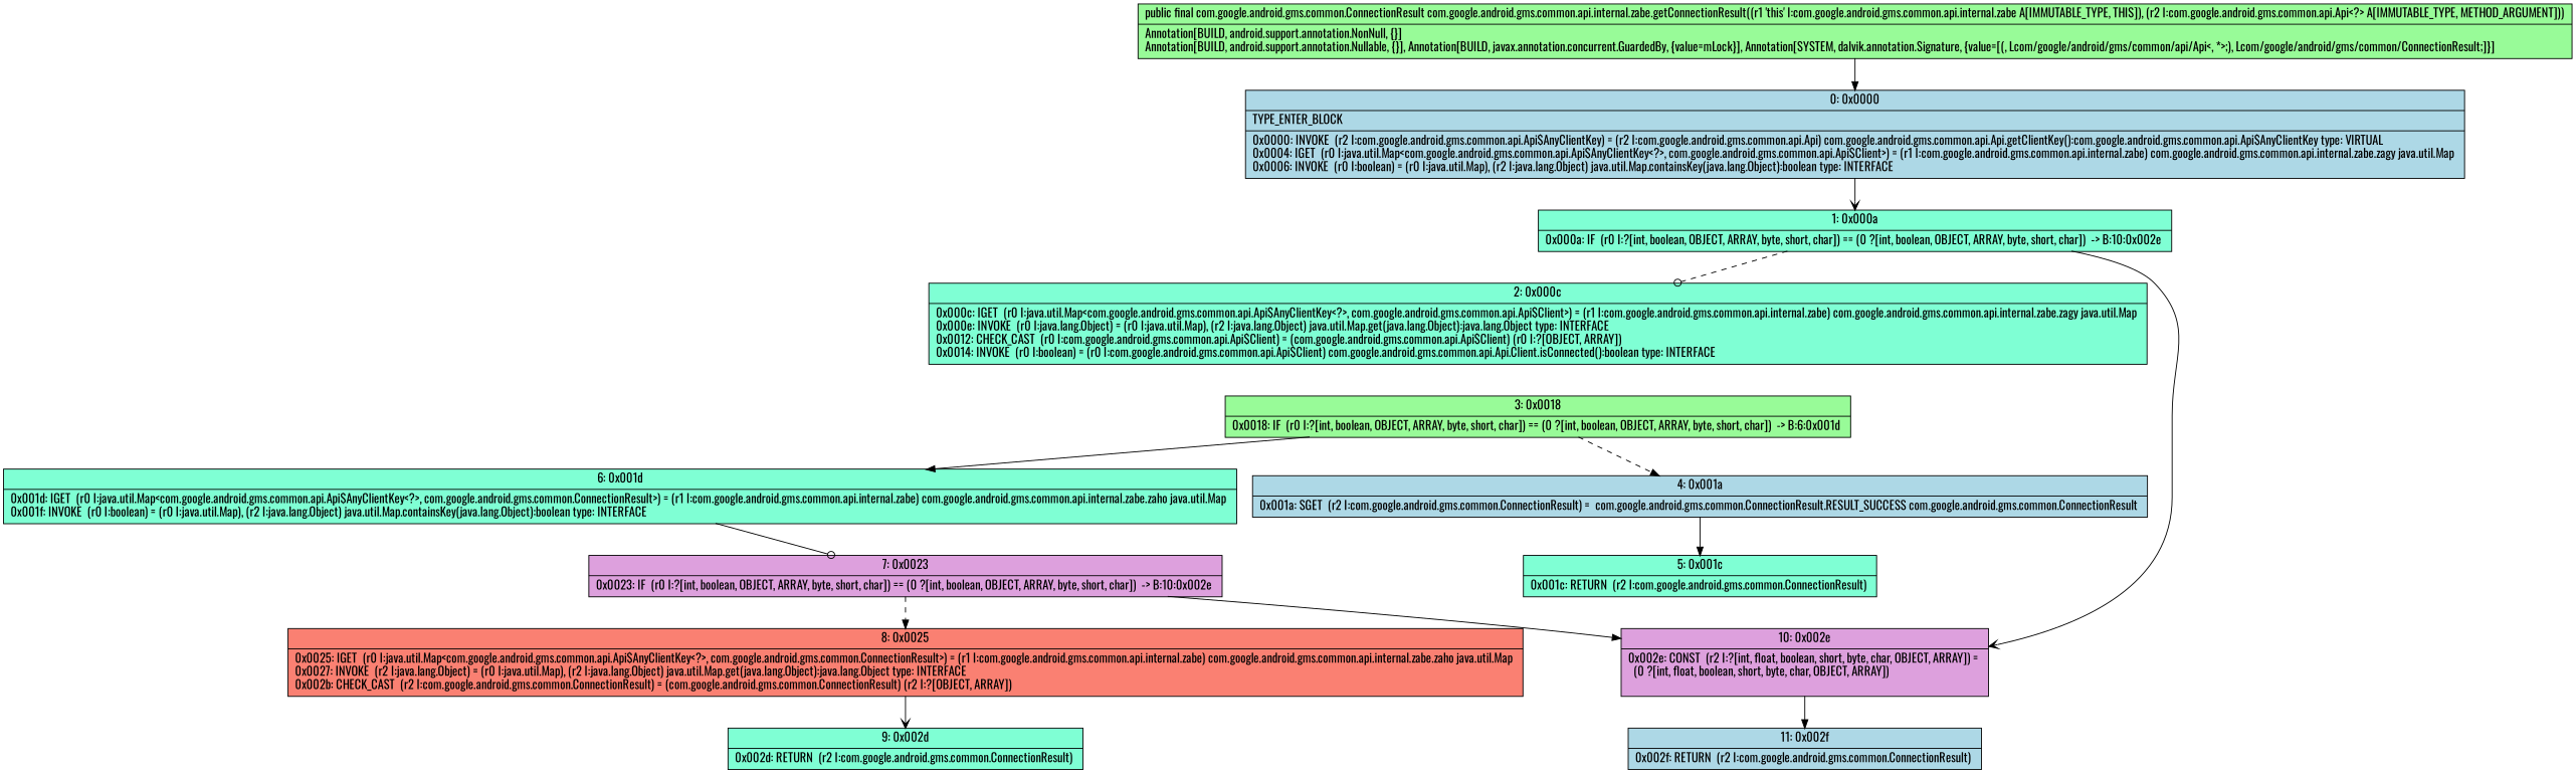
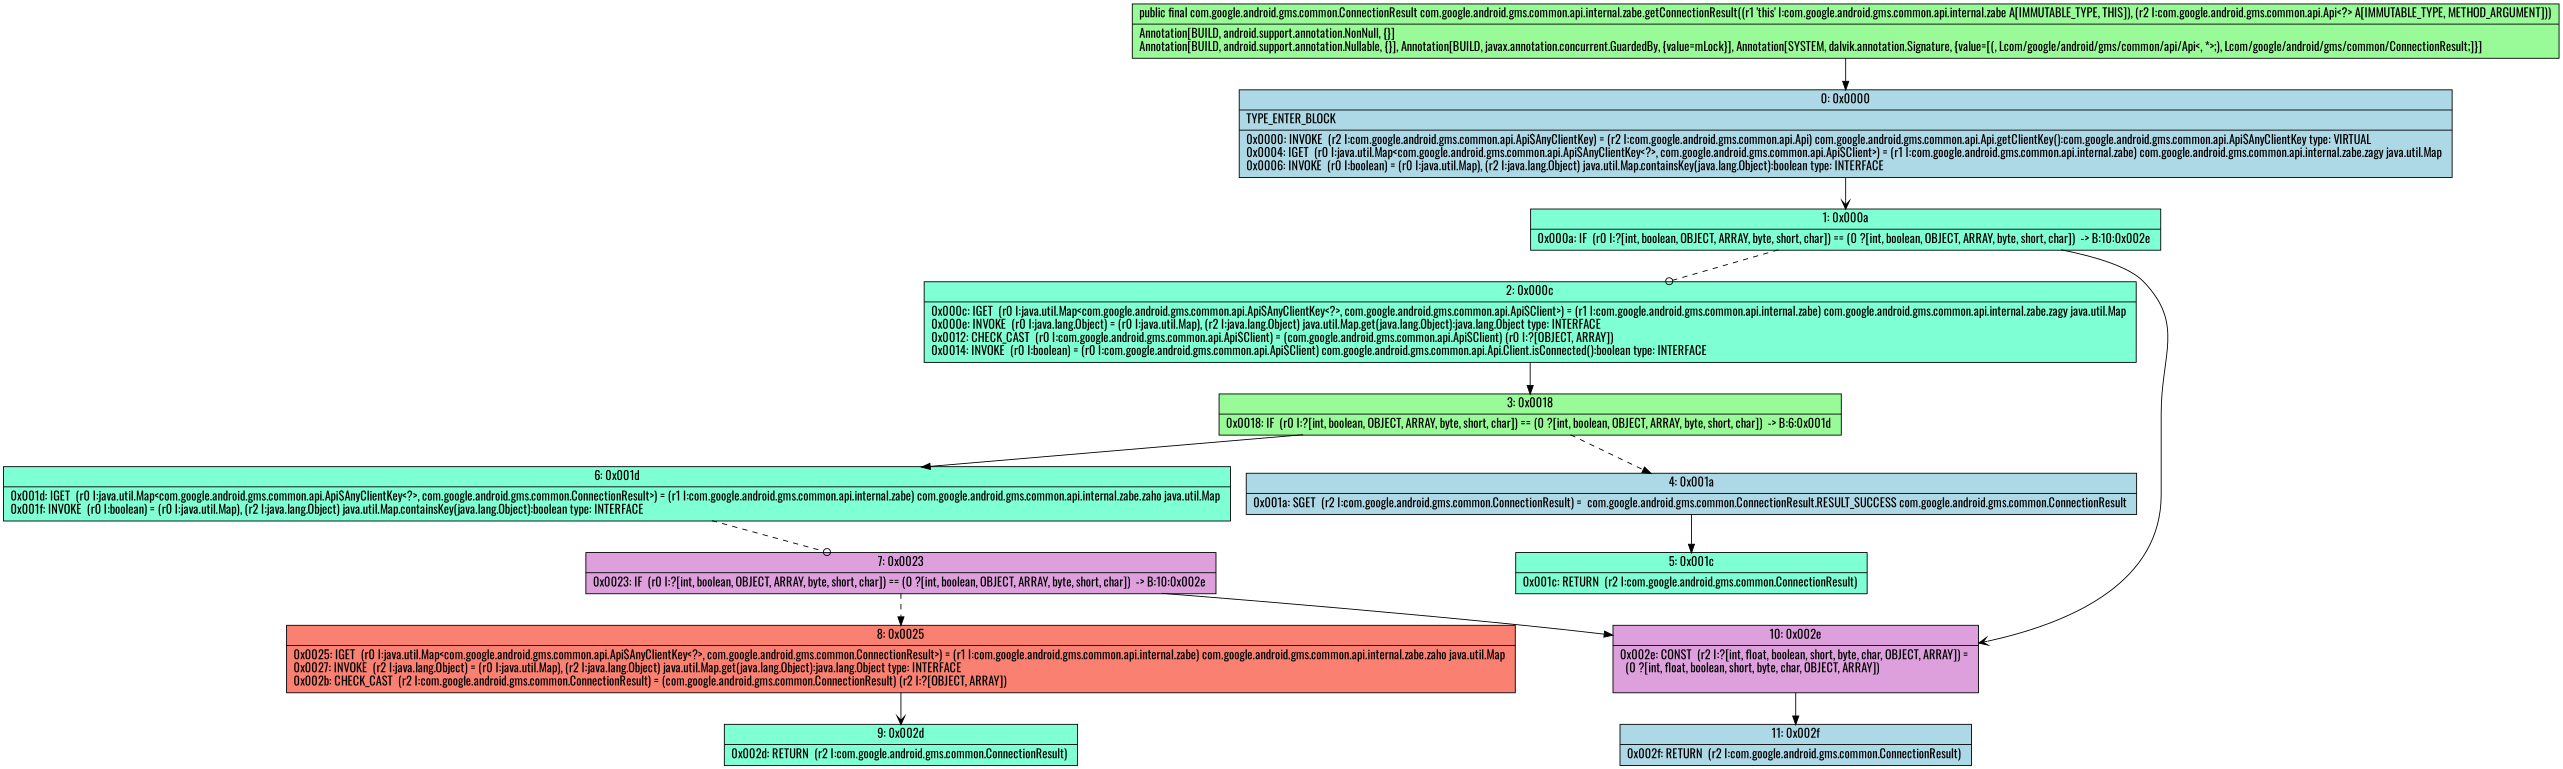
  digraph {
    fontname=Oswald
    node [fillcolor=aquamarine fontname=Oswald shape=record style=filled]
    edge [arrowhead=normal fontname=Oswald]
    n1 [fillcolor=lightblue label="{0\:\ 0x0000|TYPE_ENTER_BLOCK\l|0x0000: INVOKE  (r2 I:com.google.android.gms.common.api.Api$AnyClientKey) = (r2 I:com.google.android.gms.common.api.Api) com.google.android.gms.common.api.Api.getClientKey():com.google.android.gms.common.api.Api$AnyClientKey type: VIRTUAL \l0x0004: IGET  (r0 I:java.util.Map\<com.google.android.gms.common.api.Api$AnyClientKey\<?\>, com.google.android.gms.common.api.Api$Client\>) = (r1 I:com.google.android.gms.common.api.internal.zabe) com.google.android.gms.common.api.internal.zabe.zagy java.util.Map \l0x0006: INVOKE  (r0 I:boolean) = (r0 I:java.util.Map), (r2 I:java.lang.Object) java.util.Map.containsKey(java.lang.Object):boolean type: INTERFACE \l}"]
    n2 [label="{1\:\ 0x000a|0x000a: IF  (r0 I:?[int, boolean, OBJECT, ARRAY, byte, short, char]) == (0 ?[int, boolean, OBJECT, ARRAY, byte, short, char])  \-\> B:10:0x002e \l}"]
    n3 [label="{2\:\ 0x000c|0x000c: IGET  (r0 I:java.util.Map\<com.google.android.gms.common.api.Api$AnyClientKey\<?\>, com.google.android.gms.common.api.Api$Client\>) = (r1 I:com.google.android.gms.common.api.internal.zabe) com.google.android.gms.common.api.internal.zabe.zagy java.util.Map \l0x000e: INVOKE  (r0 I:java.lang.Object) = (r0 I:java.util.Map), (r2 I:java.lang.Object) java.util.Map.get(java.lang.Object):java.lang.Object type: INTERFACE \l0x0012: CHECK_CAST  (r0 I:com.google.android.gms.common.api.Api$Client) = (com.google.android.gms.common.api.Api$Client) (r0 I:?[OBJECT, ARRAY]) \l0x0014: INVOKE  (r0 I:boolean) = (r0 I:com.google.android.gms.common.api.Api$Client) com.google.android.gms.common.api.Api.Client.isConnected():boolean type: INTERFACE \l}"]
    n4 [fillcolor=plum label="{10\:\ 0x002e|0x002e: CONST  (r2 I:?[int, float, boolean, short, byte, char, OBJECT, ARRAY]) = \l  (0 ?[int, float, boolean, short, byte, char, OBJECT, ARRAY])\l \l}"]
    n5 [fillcolor=palegreen label="{3\:\ 0x0018|0x0018: IF  (r0 I:?[int, boolean, OBJECT, ARRAY, byte, short, char]) == (0 ?[int, boolean, OBJECT, ARRAY, byte, short, char])  \-\> B:6:0x001d \l}"]
    n6 [fillcolor=lightblue label="{11\:\ 0x002f|0x002f: RETURN  (r2 I:com.google.android.gms.common.ConnectionResult) \l}"]
    n7 [fillcolor=lightblue label="{4\:\ 0x001a|0x001a: SGET  (r2 I:com.google.android.gms.common.ConnectionResult) =  com.google.android.gms.common.ConnectionResult.RESULT_SUCCESS com.google.android.gms.common.ConnectionResult \l}"]
    n8 [label="{6\:\ 0x001d|0x001d: IGET  (r0 I:java.util.Map\<com.google.android.gms.common.api.Api$AnyClientKey\<?\>, com.google.android.gms.common.ConnectionResult\>) = (r1 I:com.google.android.gms.common.api.internal.zabe) com.google.android.gms.common.api.internal.zabe.zaho java.util.Map \l0x001f: INVOKE  (r0 I:boolean) = (r0 I:java.util.Map), (r2 I:java.lang.Object) java.util.Map.containsKey(java.lang.Object):boolean type: INTERFACE \l}"]
    n9 [label="{5\:\ 0x001c|0x001c: RETURN  (r2 I:com.google.android.gms.common.ConnectionResult) \l}"]
    n10 [fillcolor=plum label="{7\:\ 0x0023|0x0023: IF  (r0 I:?[int, boolean, OBJECT, ARRAY, byte, short, char]) == (0 ?[int, boolean, OBJECT, ARRAY, byte, short, char])  \-\> B:10:0x002e \l}"]
    n11 [fillcolor=salmon label="{8\:\ 0x0025|0x0025: IGET  (r0 I:java.util.Map\<com.google.android.gms.common.api.Api$AnyClientKey\<?\>, com.google.android.gms.common.ConnectionResult\>) = (r1 I:com.google.android.gms.common.api.internal.zabe) com.google.android.gms.common.api.internal.zabe.zaho java.util.Map \l0x0027: INVOKE  (r2 I:java.lang.Object) = (r0 I:java.util.Map), (r2 I:java.lang.Object) java.util.Map.get(java.lang.Object):java.lang.Object type: INTERFACE \l0x002b: CHECK_CAST  (r2 I:com.google.android.gms.common.ConnectionResult) = (com.google.android.gms.common.ConnectionResult) (r2 I:?[OBJECT, ARRAY]) \l}"]
    n12 [label="{9\:\ 0x002d|0x002d: RETURN  (r2 I:com.google.android.gms.common.ConnectionResult) \l}"]
    n13 [fillcolor=palegreen label="{public final com.google.android.gms.common.ConnectionResult com.google.android.gms.common.api.internal.zabe.getConnectionResult((r1 'this' I:com.google.android.gms.common.api.internal.zabe A[IMMUTABLE_TYPE, THIS]), (r2 I:com.google.android.gms.common.api.Api\<?\> A[IMMUTABLE_TYPE, METHOD_ARGUMENT]))  | Annotation[BUILD, android.support.annotation.NonNull, \{\}]\lAnnotation[BUILD, android.support.annotation.Nullable, \{\}], Annotation[BUILD, javax.annotation.concurrent.GuardedBy, \{value=mLock\}], Annotation[SYSTEM, dalvik.annotation.Signature, \{value=[(, Lcom\/google\/android\/gms\/common\/api\/Api\<, *\>;), Lcom\/google\/android\/gms\/common\/ConnectionResult;]\}]\l}"]
    n1 -> n2 [arrowhead=vee]
    n2 -> n3 [arrowhead=odot style=dashed]
    n2 -> n4 [arrowhead=vee]
+   n3 -> n5
    n4 -> n6
    n5 -> n7 [style=dashed]
    n5 -> n8
    n7 -> n9
-   n8 -> n10 [arrowhead=odot]
+   n8 -> n10 [arrowhead=odot style=dashed]
    n10 -> n4
    n10 -> n11 [style=dashed]
    n11 -> n12 [arrowhead=vee]
    n13 -> n1
  }
